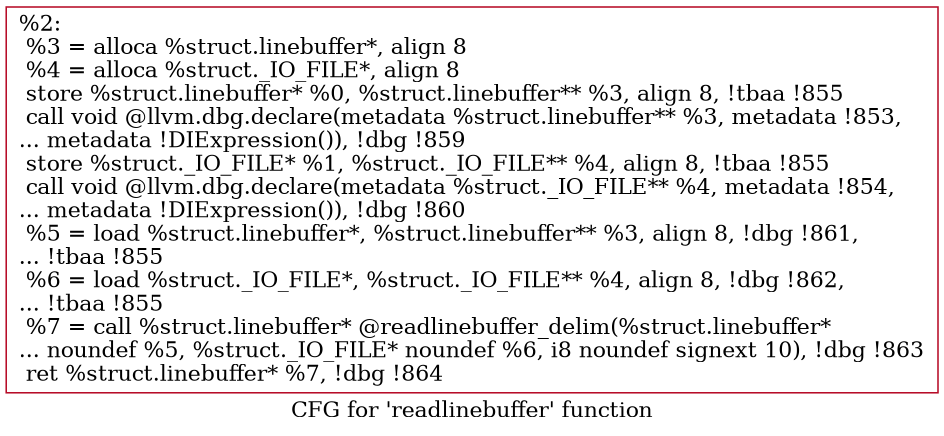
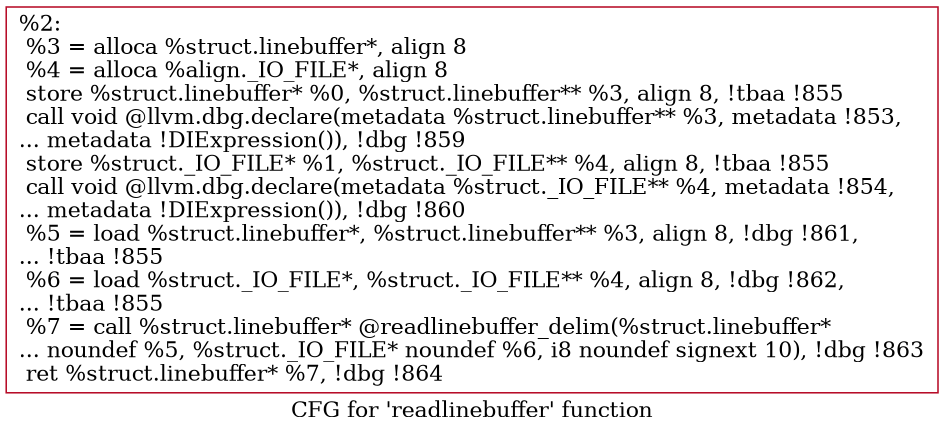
  digraph {
    label="CFG for 'readlinebuffer' function"
-   n1 [color="#b70d28ff" fillcolor=white label="{%2:\l  %3 = alloca %struct.linebuffer*, align 8\l  %4 = alloca %struct._IO_FILE*, align 8\l  store %struct.linebuffer* %0, %struct.linebuffer** %3, align 8, !tbaa !855\l  call void @llvm.dbg.declare(metadata %struct.linebuffer** %3, metadata !853,\l... metadata !DIExpression()), !dbg !859\l  store %struct._IO_FILE* %1, %struct._IO_FILE** %4, align 8, !tbaa !855\l  call void @llvm.dbg.declare(metadata %struct._IO_FILE** %4, metadata !854,\l... metadata !DIExpression()), !dbg !860\l  %5 = load %struct.linebuffer*, %struct.linebuffer** %3, align 8, !dbg !861,\l... !tbaa !855\l  %6 = load %struct._IO_FILE*, %struct._IO_FILE** %4, align 8, !dbg !862,\l... !tbaa !855\l  %7 = call %struct.linebuffer* @readlinebuffer_delim(%struct.linebuffer*\l... noundef %5, %struct._IO_FILE* noundef %6, i8 noundef signext 10), !dbg !863\l  ret %struct.linebuffer* %7, !dbg !864\l}" shape=record style=filled]
+   n1 [color="#b70d28ff" fillcolor=white label="{%2:\l  %3 = alloca %struct.linebuffer*, align 8\l  %4 = alloca %align._IO_FILE*, align 8\l  store %struct.linebuffer* %0, %struct.linebuffer** %3, align 8, !tbaa !855\l  call void @llvm.dbg.declare(metadata %struct.linebuffer** %3, metadata !853,\l... metadata !DIExpression()), !dbg !859\l  store %struct._IO_FILE* %1, %struct._IO_FILE** %4, align 8, !tbaa !855\l  call void @llvm.dbg.declare(metadata %struct._IO_FILE** %4, metadata !854,\l... metadata !DIExpression()), !dbg !860\l  %5 = load %struct.linebuffer*, %struct.linebuffer** %3, align 8, !dbg !861,\l... !tbaa !855\l  %6 = load %struct._IO_FILE*, %struct._IO_FILE** %4, align 8, !dbg !862,\l... !tbaa !855\l  %7 = call %struct.linebuffer* @readlinebuffer_delim(%struct.linebuffer*\l... noundef %5, %struct._IO_FILE* noundef %6, i8 noundef signext 10), !dbg !863\l  ret %struct.linebuffer* %7, !dbg !864\l}" shape=record style=filled]
  }
